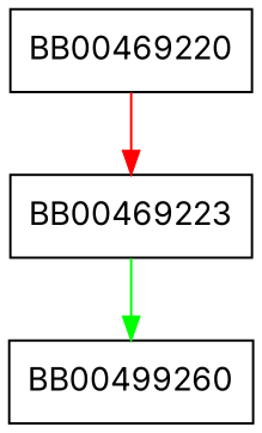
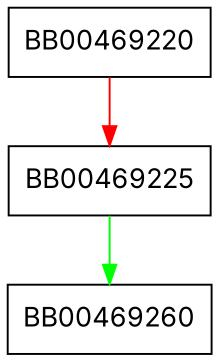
  digraph {
    fontname=Inter
    splines=ortho
    node [fontname=Inter shape=box]
    edge [fontname=Inter]
    BB00469220
-   BB00469225 [label=BB00469223]
-   BB00469260 [label=BB00499260]
+   BB00469225
+   BB00469260
    BB00469220 -> BB00469225 [color=red]
    BB00469225 -> BB00469260 [color=green]
  }
